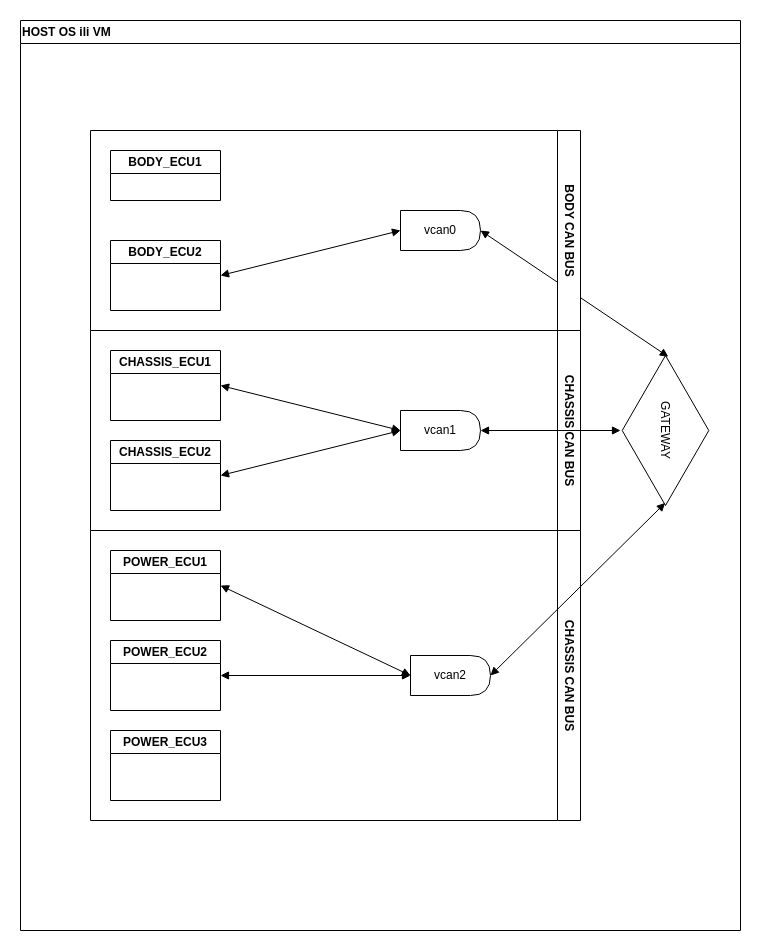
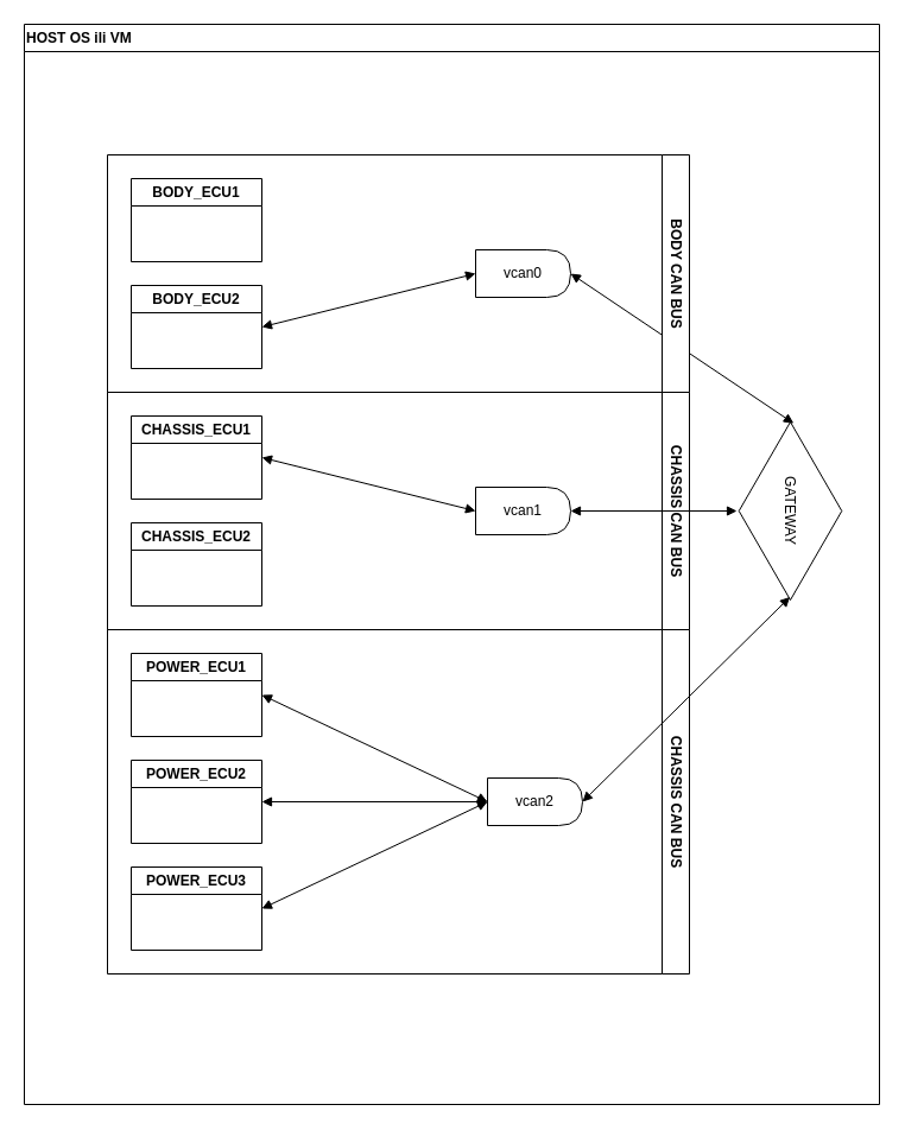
  <mxCell id="0" />
  <mxCell id="1" parent="0" />
  <mxCell id="2" value="HOST OS ili VM" style="swimlane;whiteSpace=wrap;html=1;align=left;startSize=23;" vertex="1" parent="1"><mxGeometry x="20" y="20" width="720" height="910" as="geometry" /></mxCell>
- <mxCell id="3" value="BODY_ECU1" style="swimlane;whiteSpace=wrap;html=1;" vertex="1" parent="2"><mxGeometry x="90" y="130" width="110" height="50" as="geometry" /></mxCell>
+ <mxCell id="3" value="BODY_ECU1" style="swimlane;whiteSpace=wrap;html=1;" vertex="1" parent="2"><mxGeometry x="90" y="130" width="110" height="70" as="geometry" /></mxCell>
  <mxCell id="4" value="BODY_ECU2" style="swimlane;whiteSpace=wrap;html=1;" vertex="1" parent="2"><mxGeometry x="90" y="220" width="110" height="70" as="geometry" /></mxCell>
  <mxCell id="5" value="&lt;div&gt;vcan0&lt;/div&gt;" style="shape=delay;whiteSpace=wrap;html=1;" vertex="1" parent="2"><mxGeometry x="380" y="190" width="80" height="40" as="geometry" /></mxCell>
  <mxCell id="6" value="" style="endArrow=block;startArrow=block;endFill=1;startFill=1;html=1;rounded=0;entryX=0;entryY=0.5;entryDx=0;entryDy=0;exitX=1;exitY=0.5;exitDx=0;exitDy=0;" edge="1" parent="2" source="4" target="5"><mxGeometry width="160" relative="1" as="geometry"><mxPoint x="200" y="250" as="sourcePoint" /><mxPoint x="450" y="230" as="targetPoint" /></mxGeometry></mxCell>
  <mxCell id="7" value="&lt;div&gt;CHASSIS CAN BUS&lt;/div&gt;" style="swimlane;horizontal=0;whiteSpace=wrap;html=1;rotation=-180;" vertex="1" parent="2"><mxGeometry x="70" y="310" width="490" height="200" as="geometry" /></mxCell>
  <mxCell id="8" value="&lt;div&gt;CHASSIS_ECU1&lt;/div&gt;" style="swimlane;whiteSpace=wrap;html=1;" vertex="1" parent="7"><mxGeometry x="20" y="20" width="110" height="70" as="geometry" /></mxCell>
  <mxCell id="9" value="" style="endArrow=block;startArrow=block;endFill=1;startFill=1;html=1;rounded=0;exitX=1;exitY=0.5;exitDx=0;exitDy=0;entryX=0;entryY=0.5;entryDx=0;entryDy=0;" edge="1" parent="7" source="8" target="10"><mxGeometry width="160" relative="1" as="geometry"><mxPoint x="150" y="20" as="sourcePoint" /><mxPoint x="310" y="20" as="targetPoint" /></mxGeometry></mxCell>
  <mxCell id="10" value="&lt;div&gt;vcan1&lt;/div&gt;" style="shape=delay;whiteSpace=wrap;html=1;" vertex="1" parent="7"><mxGeometry x="310" y="80" width="80" height="40" as="geometry" /></mxCell>
- <mxCell id="11" value="" style="endArrow=block;startArrow=block;endFill=1;startFill=1;html=1;rounded=0;exitX=1;exitY=0.5;exitDx=0;exitDy=0;entryX=0;entryY=0.5;entryDx=0;entryDy=0;" edge="1" parent="7" source="12" target="10"><mxGeometry width="160" relative="1" as="geometry"><mxPoint x="150" y="20" as="sourcePoint" /><mxPoint x="310" y="20" as="targetPoint" /></mxGeometry></mxCell>
  <mxCell id="12" value="CHASSIS_ECU2" style="swimlane;whiteSpace=wrap;html=1;" vertex="1" parent="7"><mxGeometry x="20" y="110" width="110" height="70" as="geometry" /></mxCell>
  <mxCell id="13" value="&lt;div&gt;CHASSIS CAN BUS&lt;/div&gt;" style="swimlane;horizontal=0;whiteSpace=wrap;html=1;rotation=-180;" vertex="1" parent="2"><mxGeometry x="70" y="510" width="490" height="290" as="geometry" /></mxCell>
  <mxCell id="14" value="&lt;div&gt;POWER_ECU1&lt;/div&gt;" style="swimlane;whiteSpace=wrap;html=1;" vertex="1" parent="13"><mxGeometry x="20" y="20" width="110" height="70" as="geometry" /></mxCell>
  <mxCell id="15" value="" style="endArrow=block;startArrow=block;endFill=1;startFill=1;html=1;rounded=0;exitX=1;exitY=0.5;exitDx=0;exitDy=0;entryX=0;entryY=0.5;entryDx=0;entryDy=0;" edge="1" parent="13" source="14" target="16"><mxGeometry width="160" relative="1" as="geometry"><mxPoint x="150" y="110" as="sourcePoint" /><mxPoint x="310" y="110" as="targetPoint" /></mxGeometry></mxCell>
  <mxCell id="16" value="&lt;div&gt;vcan2&lt;/div&gt;" style="shape=delay;whiteSpace=wrap;html=1;" vertex="1" parent="13"><mxGeometry x="320" y="125" width="80" height="40" as="geometry" /></mxCell>
+ <mxCell id="17" value="" style="endArrow=block;startArrow=block;endFill=1;startFill=1;html=1;rounded=0;exitX=1;exitY=0.5;exitDx=0;exitDy=0;entryX=0;entryY=0.5;entryDx=0;entryDy=0;" edge="1" parent="13" source="18" target="16"><mxGeometry width="160" relative="1" as="geometry"><mxPoint x="150" y="110" as="sourcePoint" /><mxPoint x="310" y="110" as="targetPoint" /></mxGeometry></mxCell>
  <mxCell id="18" value="POWER_ECU3" style="swimlane;whiteSpace=wrap;html=1;" vertex="1" parent="13"><mxGeometry x="20" y="200" width="110" height="70" as="geometry" /></mxCell>
  <mxCell id="19" value="&lt;div&gt;POWER_ECU2&lt;/div&gt;" style="swimlane;whiteSpace=wrap;html=1;" vertex="1" parent="13"><mxGeometry x="20" y="110" width="110" height="70" as="geometry" /></mxCell>
  <mxCell id="20" value="" style="endArrow=block;startArrow=block;endFill=1;startFill=1;html=1;rounded=0;exitX=1;exitY=0.5;exitDx=0;exitDy=0;entryX=0;entryY=0.5;entryDx=0;entryDy=0;" edge="1" parent="13" source="19" target="16"><mxGeometry width="160" relative="1" as="geometry"><mxPoint x="150" y="60" as="sourcePoint" /><mxPoint x="310" y="60" as="targetPoint" /></mxGeometry></mxCell>
  <mxCell id="21" value="&lt;div&gt;GATEWAY&lt;/div&gt;" style="html=1;whiteSpace=wrap;aspect=fixed;shape=isoRectangle;rotation=90;" vertex="1" parent="2"><mxGeometry x="570" y="365" width="150" height="90" as="geometry" /></mxCell>
  <mxCell id="22" value="" style="endArrow=block;startArrow=block;endFill=1;startFill=1;html=1;rounded=0;exitX=1;exitY=0.5;exitDx=0;exitDy=0;entryX=0.008;entryY=0.469;entryDx=0;entryDy=0;entryPerimeter=0;" edge="1" parent="2" source="5" target="21"><mxGeometry width="160" relative="1" as="geometry"><mxPoint x="520" y="160" as="sourcePoint" /><mxPoint x="680" y="160" as="targetPoint" /></mxGeometry></mxCell>
  <mxCell id="23" value="" style="endArrow=block;startArrow=block;endFill=1;startFill=1;html=1;rounded=0;exitX=1;exitY=0.5;exitDx=0;exitDy=0;" edge="1" parent="2" source="10" target="21"><mxGeometry width="160" relative="1" as="geometry"><mxPoint x="440" y="410" as="sourcePoint" /><mxPoint x="628" y="536" as="targetPoint" /></mxGeometry></mxCell>
  <mxCell id="24" value="" style="endArrow=block;startArrow=block;endFill=1;startFill=1;html=1;rounded=0;exitX=1;exitY=0.5;exitDx=0;exitDy=0;entryX=0.983;entryY=0.504;entryDx=0;entryDy=0;entryPerimeter=0;" edge="1" parent="2" source="16" target="21"><mxGeometry width="160" relative="1" as="geometry"><mxPoint x="490" y="650" as="sourcePoint" /><mxPoint x="630" y="650" as="targetPoint" /></mxGeometry></mxCell>
  <mxCell id="25" value="&lt;div&gt;BODY CAN BUS&lt;/div&gt;" style="swimlane;horizontal=0;whiteSpace=wrap;html=1;rotation=-180;" vertex="1" parent="1"><mxGeometry x="90" y="130" width="490" height="200" as="geometry" /></mxCell>
